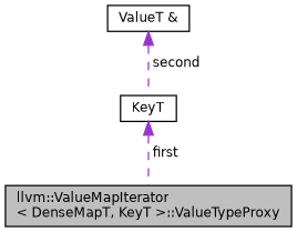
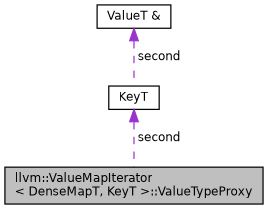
  digraph {
    node [color=black fontname=Helvetica fontsize=10 shape=box]
    edge [color=darkorchid3 dir=back fontname=Helvetica fontsize=10 labelfontname=Helvetica labelfontsize=10 style=dashed]
    n1 [fillcolor=grey75 fontcolor=black height=0.2 label="llvm::ValueMapIterator\l\< DenseMapT, KeyT \>::ValueTypeProxy" style=filled width=0.4]
    n2 [height=0.2 label=KeyT width=0.4]
    n3 [height=0.2 label="ValueT &" width=0.4]
-   n2 -> n1 [label=" first"]
+   n2 -> n1 [label=" second"]
    n3 -> n2 [label=" second"]
  }
